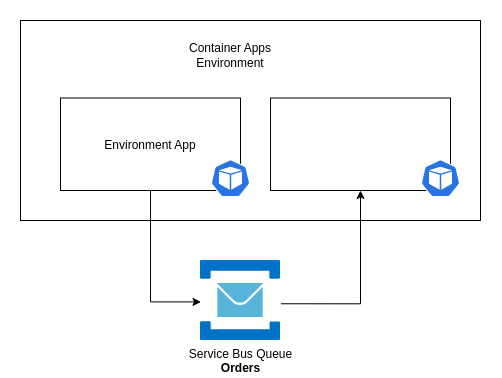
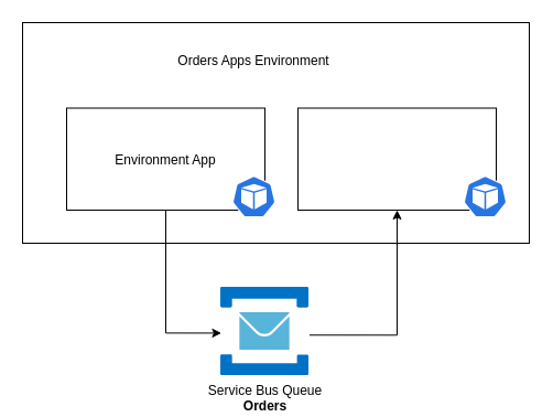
  <mxCell id="0" />
  <mxCell id="1" parent="0" />
  <mxCell id="2" value="" style="rounded=0;whiteSpace=wrap;html=1;" vertex="1" parent="1"><mxGeometry x="20" y="20" width="460" height="200" as="geometry" /></mxCell>
  <mxCell id="3" style="edgeStyle=orthogonalEdgeStyle;rounded=0;orthogonalLoop=1;jettySize=auto;html=1;entryX=0.006;entryY=0.518;entryDx=0;entryDy=0;entryPerimeter=0;" edge="1" parent="1" source="4" target="10"><mxGeometry relative="1" as="geometry" /></mxCell>
  <mxCell id="4" value="" style="rounded=0;whiteSpace=wrap;html=1;" vertex="1" parent="1"><mxGeometry x="60" y="97.5" width="180" height="92.5" as="geometry" /></mxCell>
  <mxCell id="5" value="Environment App" style="text;html=1;strokeColor=none;fillColor=none;align=center;verticalAlign=middle;whiteSpace=wrap;rounded=0;" vertex="1" parent="1"><mxGeometry x="80" y="130" width="140" height="30" as="geometry" /></mxCell>
  <mxCell id="6" value="" style="rounded=0;whiteSpace=wrap;html=1;" vertex="1" parent="1"><mxGeometry x="270" y="97.5" width="180" height="92.5" as="geometry" /></mxCell>
  <mxCell id="7" value="" style="sketch=0;html=1;dashed=0;whitespace=wrap;fillColor=#2875E2;strokeColor=#ffffff;points=[[0.005,0.63,0],[0.1,0.2,0],[0.9,0.2,0],[0.5,0,0],[0.995,0.63,0],[0.72,0.99,0],[0.5,1,0],[0.28,0.99,0]];shape=mxgraph.kubernetes.icon;prIcon=pod" vertex="1" parent="1"><mxGeometry x="420" y="158.75" width="40" height="38" as="geometry" /></mxCell>
  <mxCell id="8" value="" style="sketch=0;html=1;dashed=0;whitespace=wrap;fillColor=#2875E2;strokeColor=#ffffff;points=[[0.005,0.63,0],[0.1,0.2,0],[0.9,0.2,0],[0.5,0,0],[0.995,0.63,0],[0.72,0.99,0],[0.5,1,0],[0.28,0.99,0]];shape=mxgraph.kubernetes.icon;prIcon=pod" vertex="1" parent="1"><mxGeometry x="210" y="158.75" width="40" height="38" as="geometry" /></mxCell>
  <mxCell id="9" style="edgeStyle=orthogonalEdgeStyle;rounded=0;orthogonalLoop=1;jettySize=auto;html=1;entryX=0.5;entryY=1;entryDx=0;entryDy=0;exitX=1.006;exitY=0.541;exitDx=0;exitDy=0;exitPerimeter=0;" edge="1" parent="1" source="10" target="6"><mxGeometry relative="1" as="geometry" /></mxCell>
  <mxCell id="10" value="Service Bus Queue&lt;br&gt;&lt;b&gt;Orders&lt;/b&gt;" style="sketch=0;aspect=fixed;html=1;points=[];align=center;image;fontSize=12;image=img/lib/mscae/Service_Bus.svg;" vertex="1" parent="1"><mxGeometry x="200" y="260" width="80" height="80" as="geometry" /></mxCell>
  <mxCell id="11" value="" style="shape=image;verticalLabelPosition=bottom;labelBackgroundColor=default;verticalAlign=top;aspect=fixed;imageAspect=0;image=https://www.freelogovectors.net/wp-content/uploads/2022/03/azure_container_apps_logo_freelogovectors.net_-400x400.png;" vertex="1" parent="1"><mxGeometry x="280" y="30" width="50" height="50" as="geometry" /></mxCell>
- <mxCell id="12" value="Container Apps Environment" style="text;html=1;strokeColor=none;fillColor=none;align=center;verticalAlign=middle;whiteSpace=wrap;rounded=0;" vertex="1" parent="1"><mxGeometry x="160" y="40" width="140" height="30" as="geometry" /></mxCell>
+ <mxCell id="12" value="Orders Apps Environment" style="text;html=1;strokeColor=none;fillColor=none;align=center;verticalAlign=middle;whiteSpace=wrap;rounded=0;" vertex="1" parent="1"><mxGeometry x="160" y="40" width="140" height="30" as="geometry" /></mxCell>
